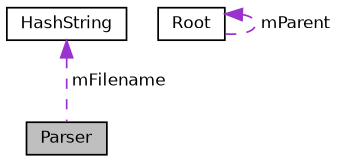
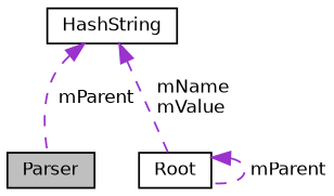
  digraph {
    node [color=black fillcolor=white fontname=Helvetica fontsize=10 shape=record style=filled]
    edge [color=darkorchid3 dir=back fontname=Helvetica fontsize=10 labelfontname=Helvetica labelfontsize=10 style=dashed]
    n1 [fillcolor=grey75 fontcolor=black height=0.2 label=Parser width=0.4]
    n2 [height=0.2 label=Root width=0.4]
    n3 [height=0.2 label=HashString width=0.4]
    n2 -> n2 [label=" mParent"]
-   n3 -> n1 [label=" mFilename"]
+   n3 -> n1 [label=" mParent"]
+   n3 -> n2 [label=" mName\nmValue"]
  }
